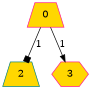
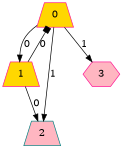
  digraph {
    node [color=deeppink fillcolor=gold shape=trapezium style=filled]
    edge [arrowhead=normal]
    0
-   2 [color=teal]
-   3 [shape=hexagon]
-   0 -> 2 [arrowhead=box label=1]
+   1
+   2 [color=teal fillcolor=lightpink]
+   3 [fillcolor=lightpink shape=hexagon]
+   0 -> 1 [label=0]
+   0 -> 2 [label=1]
    0 -> 3 [label=1]
+   1 -> 0 [arrowhead=box label=0]
+   1 -> 2 [label=0]
  }
